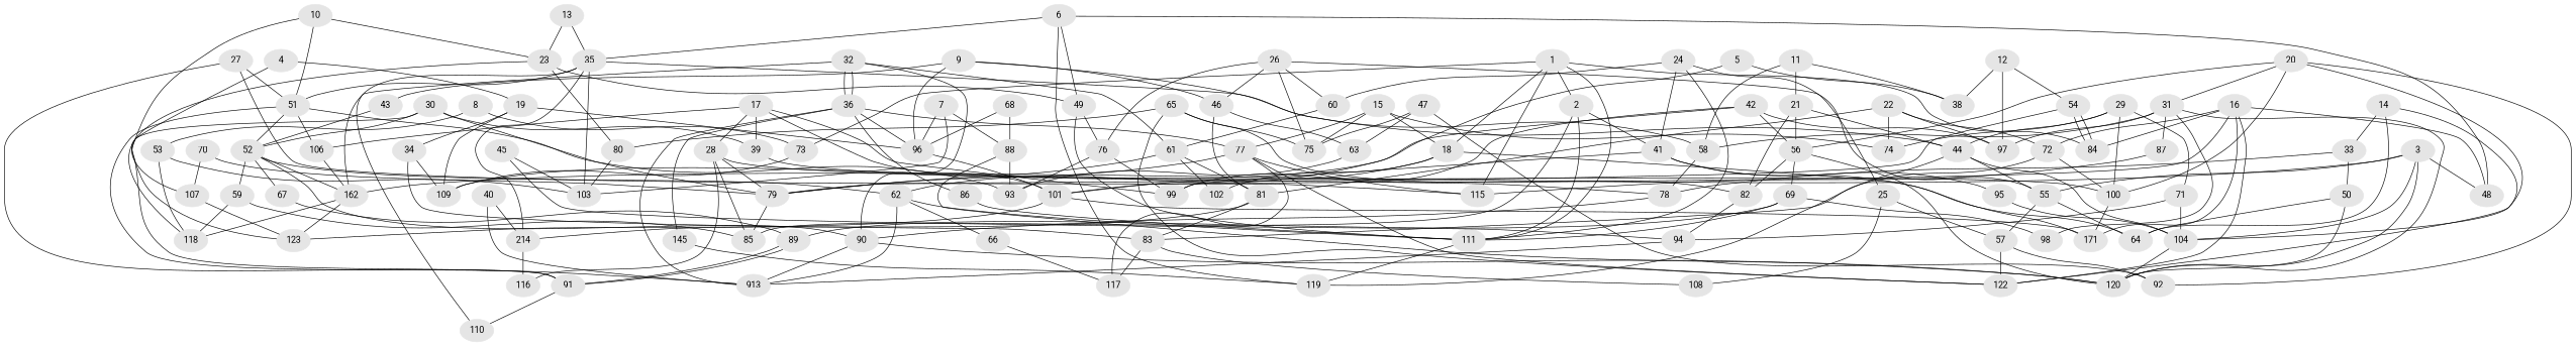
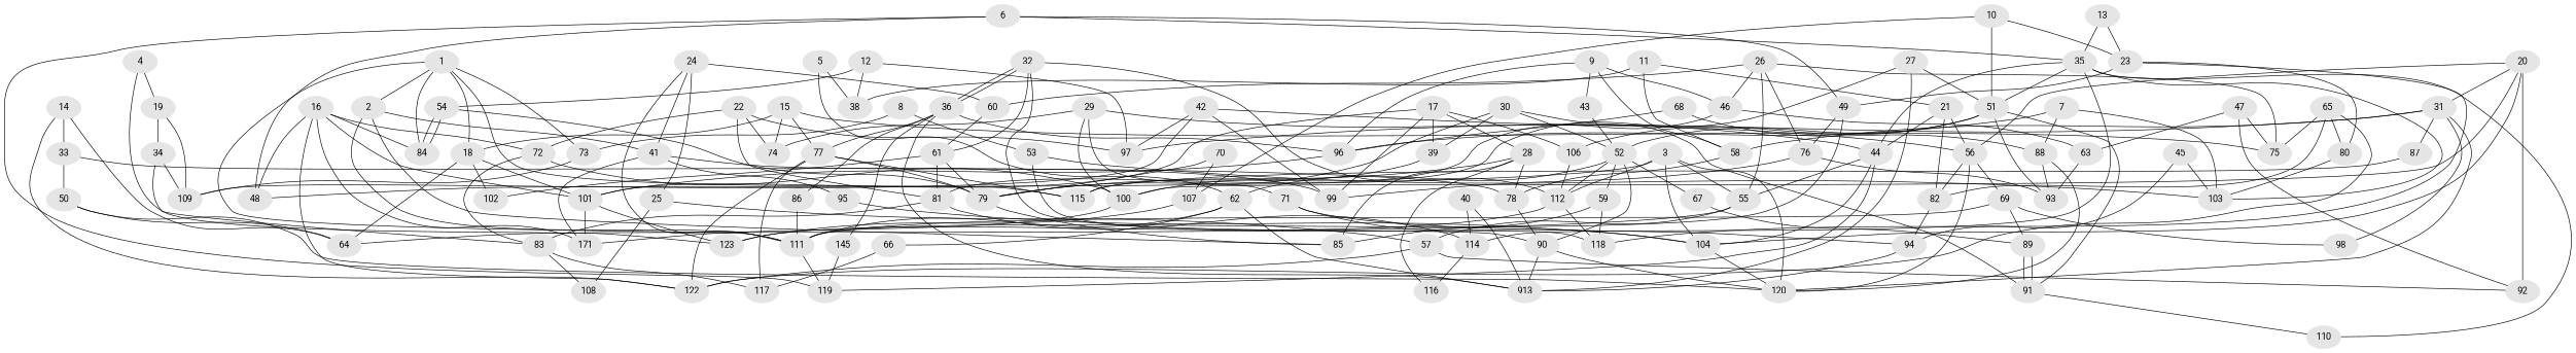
  graph {
    fontname=Roboto
    node [color=gray90 fontname=Roboto style=filled]
    edge [fontname=Roboto]
    1
    2
    18
    73
    84
    111
    115
    41
    85
    64
    101
    102
    109
    119
    n15 [label=171]
    99
    95
    3
    48
    55
    104
-   112 [label=162]
+   112
    120
    57
    123
    118
    4
    19
    96
    34
    5
    38
    62
    n34 [label=913]
    66
    6
    35
    49
    103
    51
    44
    110
-   114 [label=214]
+   114
    76
    7
    88
    93
    8
    53
    9
    43
    46
    58
    52
    81
    63
    78
    10
    23
    107
    80
    106
    91
    11
    21
    56
    82
    12
    54
    97
    79
    13
    14
    33
    122
    50
    15
    74
    75
    77
    117
    16
    72
    100
    83
    17
    28
    39
    116
    20
    31
    92
    87
    98
    69
    94
    22
    24
    25
    60
    108
    61
    71
    26
    27
    90
    29
    30
    59
    67
    32
    36
    86
    n114 [label=145]
    40
    42
    45
    47
    89
    65
    68
    70
    1 -- 2
    1 -- 18
    1 -- 73
    1 -- 84
    1 -- 111
    1 -- 115
    2 -- 111
    2 -- 41
    2 -- 85
    18 -- 64
    18 -- 101
    18 -- 102
    73 -- 109
    111 -- 119
    41 -- n15
    41 -- 99
    41 -- 95
    101 -- n15
    101 -- 123
    95 -- 104
    3 -- 48
    3 -- 55
    3 -- 104
    3 -- 112
    3 -- 120
    55 -- 64
    55 -- 57
    104 -- 120
    112 -- 123
    112 -- 118
    57 -- 122
    57 -- 92
    4 -- 123
    4 -- 19
    19 -- 109
-   19 -- 96
    19 -- 34
    96 -- 101
    34 -- 109
    34 -- 83
    5 -- 38
    5 -- 62
    62 -- 111
    62 -- n34
    62 -- 66
    66 -- 117
    6 -- 119
    6 -- 48
    6 -- 35
    6 -- 49
    35 -- 103
    35 -- 51
    35 -- 44
    35 -- 110
    35 -- 114
    49 -- 111
    49 -- 76
    51 -- 93
    51 -- 52
    51 -- 106
    51 -- 91
    44 -- 119
    44 -- 55
    44 -- 104
    114 -- 116
    76 -- 99
    76 -- 93
    7 -- 96
    7 -- 103
    7 -- 88
    88 -- 120
    88 -- 93
    8 -- 73
    8 -- 53
    53 -- 118
    53 -- 103
    9 -- 96
    9 -- 43
    9 -- 46
    9 -- 58
    43 -- 52
    46 -- 81
    46 -- 63
    58 -- 78
    52 -- 112
    52 -- 62
    52 -- 90
    52 -- 59
    52 -- 67
    81 -- 114
    81 -- 83
    63 -- 93
    78 -- 90
    10 -- 51
    10 -- 23
    10 -- 107
    23 -- 118
    23 -- 49
    23 -- 80
    107 -- 123
    80 -- 103
    106 -- 112
    91 -- 110
    11 -- 38
    11 -- 58
    11 -- 21
    21 -- 44
    21 -- 56
    21 -- 82
    56 -- 120
    56 -- 82
    56 -- 69
    82 -- 94
    12 -- 38
    12 -- 54
    12 -- 97
    54 -- 84
    54 -- 84
    54 -- 79
    79 -- 85
    13 -- 35
    13 -- 23
    14 -- 64
    14 -- 33
    14 -- 122
    33 -- 78
    33 -- 50
    50 -- 64
    50 -- 120
    15 -- 18
    15 -- 74
    15 -- 75
    15 -- 77
    77 -- 115
    77 -- 79
    77 -- 122
    77 -- 117
    16 -- 84
    16 -- 101
    16 -- n15
    16 -- 48
    16 -- 122
    16 -- 72
    72 -- 100
    72 -- 83
    100 -- n15
    83 -- 117
    83 -- 108
    17 -- 101
    17 -- 99
    17 -- 106
    17 -- 28
    17 -- 39
    28 -- 85
    28 -- 78
    28 -- 79
    28 -- 116
    39 -- 100
    20 -- 104
    20 -- 56
    20 -- 100
    20 -- 31
    20 -- 92
    31 -- 120
    31 -- 58
    31 -- 97
    31 -- 87
    31 -- 98
    87 -- 115
    69 -- 111
    69 -- 98
    69 -- 89
    94 -- n34
    22 -- 81
    22 -- 97
    22 -- 74
    22 -- 72
    24 -- 111
    24 -- 41
    24 -- 25
    24 -- 60
    25 -- 57
    25 -- 108
    60 -- 61
    61 -- 102
    61 -- 81
    61 -- 79
    71 -- 104
    71 -- 94
    26 -- 55
    26 -- 76
    26 -- 46
    26 -- 75
    26 -- 60
    27 -- 115
    27 -- n34
    27 -- 51
    90 -- 120
    90 -- n34
    29 -- 44
    29 -- 74
    29 -- 100
    29 -- 71
    30 -- 52
    30 -- 91
    30 -- 79
    30 -- 39
    59 -- 85
    59 -- 118
    67 -- 89
    32 -- 112
    32 -- 61
    32 -- 90
    32 -- 36
    32 -- 36
    36 -- 96
    36 -- n34
    36 -- 77
    36 -- 86
    36 -- n114
    86 -- 111
    n114 -- 119
    40 -- n34
    40 -- 114
    42 -- 109
    42 -- 99
    42 -- 56
    42 -- 97
    45 -- 103
    45 -- 94
    47 -- 63
    47 -- 75
    47 -- 92
    89 -- 91
    89 -- 91
    65 -- 80
    65 -- 82
    65 -- 122
    65 -- 75
    68 -- 96
    68 -- 88
    70 -- 107
    70 -- 79
  }
